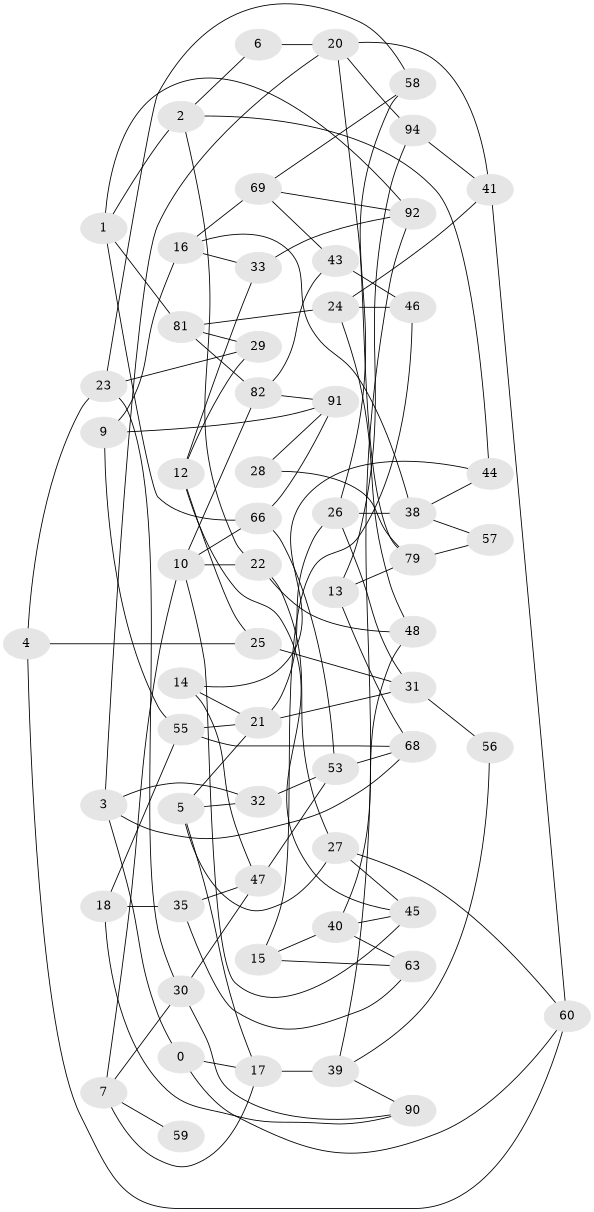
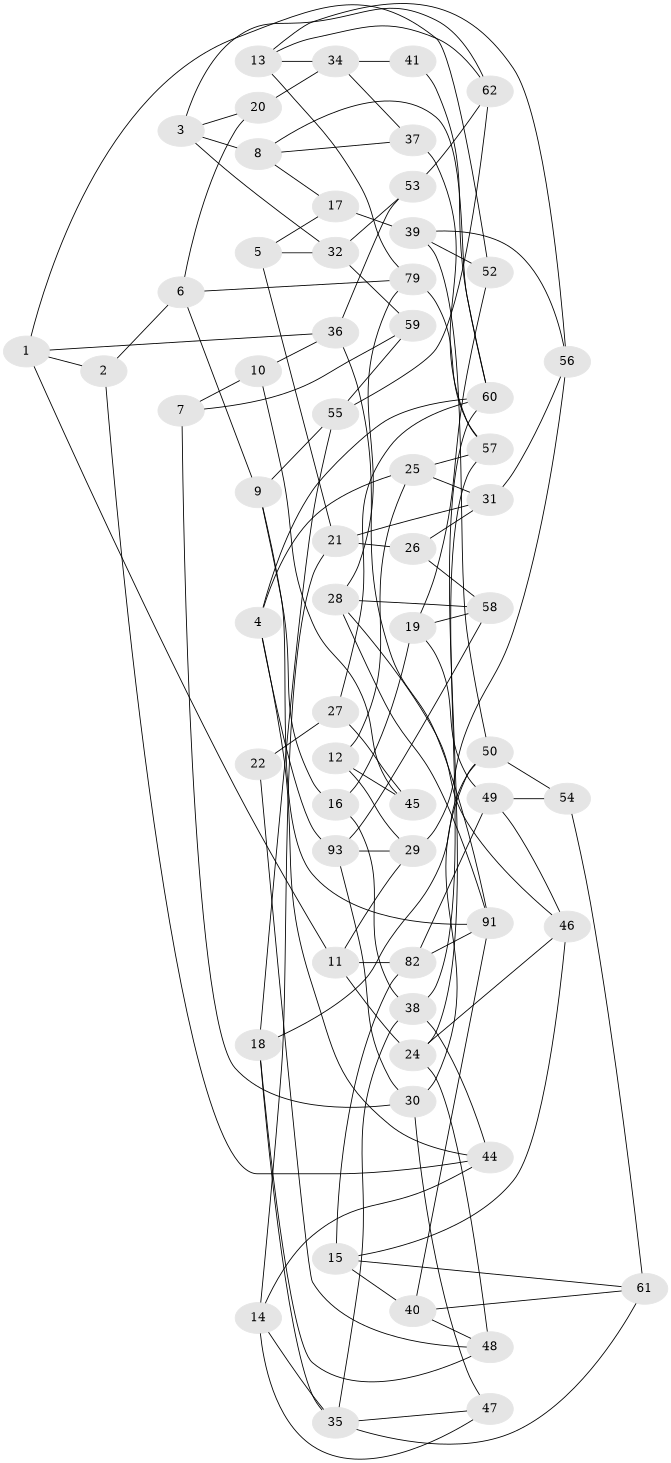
  graph {
    rankdir=LR
    node [color=gray90 style=filled]
    1
    2
-   11 [label=81]
-   36 [label=66]
-   52 [label=92]
+   11
+   36
+   52
    6
    22
    44
    24
    29
    n11 [label=82]
    n12 [label=91]
    53
    20
    9
    n16 [label=79]
    27
    48
    3
-   8 [label=0]
+   8
    32
-   62 [label=68]
+   62
    60
    17
-   34 [label=94]
+   37
+   34
    41
    59
    4
-   23
+   23 [label=93]
    25
    30
    58
    31
    57
    5
    21
    39
    26
    45
    16
    55
    7
    10
    47
-   50 [label=90]
-   33
-   19 [label=69]
+   50
+   19
    38
    46
    56
-   43
+   43 [label=49]
    12
    13
    14
    35
-   61 [label=63]
+   61
    15
    40
    18
+   54
    28
    1 -- 2
    1 -- 11
    1 -- 36
    1 -- 52
    2 -- 6
-   2 -- 22
    2 -- 44
    11 -- 24
    11 -- 29
    11 -- n11
    36 -- n12
    36 -- 53
    6 -- 20
-   20 -- n16
+   6 -- 9
+   6 -- n16
    22 -- 27
    22 -- 48
    24 -- 48
-   24 -- 41
+   24 -- 60
    24 -- 46
+   29 -- 56
    n11 -- n12
    n11 -- 43
    53 -- 62
    20 -- 34
-   20 -- 41
    9 -- n12
    9 -- 16
    9 -- 55
    n16 -- 57
    27 -- 60
    27 -- 45
    3 -- 20
    3 -- 8
    3 -- 32
    3 -- 62
    8 -- 60
    8 -- 17
+   8 -- 37
    32 -- 53
+   32 -- 59
    17 -- 39
+   37 -- 57
+   34 -- 37
    34 -- 41
    41 -- 60
+   4 -- 44
    4 -- 60
    4 -- 23
    4 -- 25
    23 -- 29
    23 -- 30
    23 -- 58
    25 -- 31
+   25 -- 57
    30 -- 47
    30 -- 50
    31 -- 56
-   5 -- 27
    5 -- 32
    5 -- 17
    5 -- 21
    21 -- 31
    21 -- 26
    39 -- 52
    39 -- 50
    39 -- 56
    26 -- 58
    26 -- 31
-   26 -- 38
-   16 -- 33
+   35 -- 38
    16 -- 19
    16 -- 38
    55 -- 62
-   55 -- 21
-   7 -- 17
+   55 -- 59
    7 -- 59
    7 -- 30
    7 -- 10
    10 -- 36
-   10 -- 22
    10 -- 45
-   47 -- 53
-   33 -- 52
+   50 -- 54
    19 -- 52
    19 -- 58
    19 -- 43
    38 -- 44
    38 -- 57
    43 -- 46
+   43 -- 54
    12 -- 29
    12 -- 25
    12 -- 45
-   12 -- 33
    13 -- n16
    13 -- 62
    13 -- 34
+   13 -- 56
    14 -- 44
    14 -- 21
    14 -- 47
+   14 -- 35
    35 -- 47
    35 -- 61
-   10 -- n11
+   15 -- n11
    15 -- 46
    15 -- 61
    15 -- 40
    40 -- 48
-   40 -- 45
+   40 -- n12
    40 -- 61
+   18 -- 48
    18 -- 55
    18 -- 50
    18 -- 35
+   54 -- 61
    28 -- n12
    28 -- n16
+   28 -- 58
+   28 -- 46
  }
